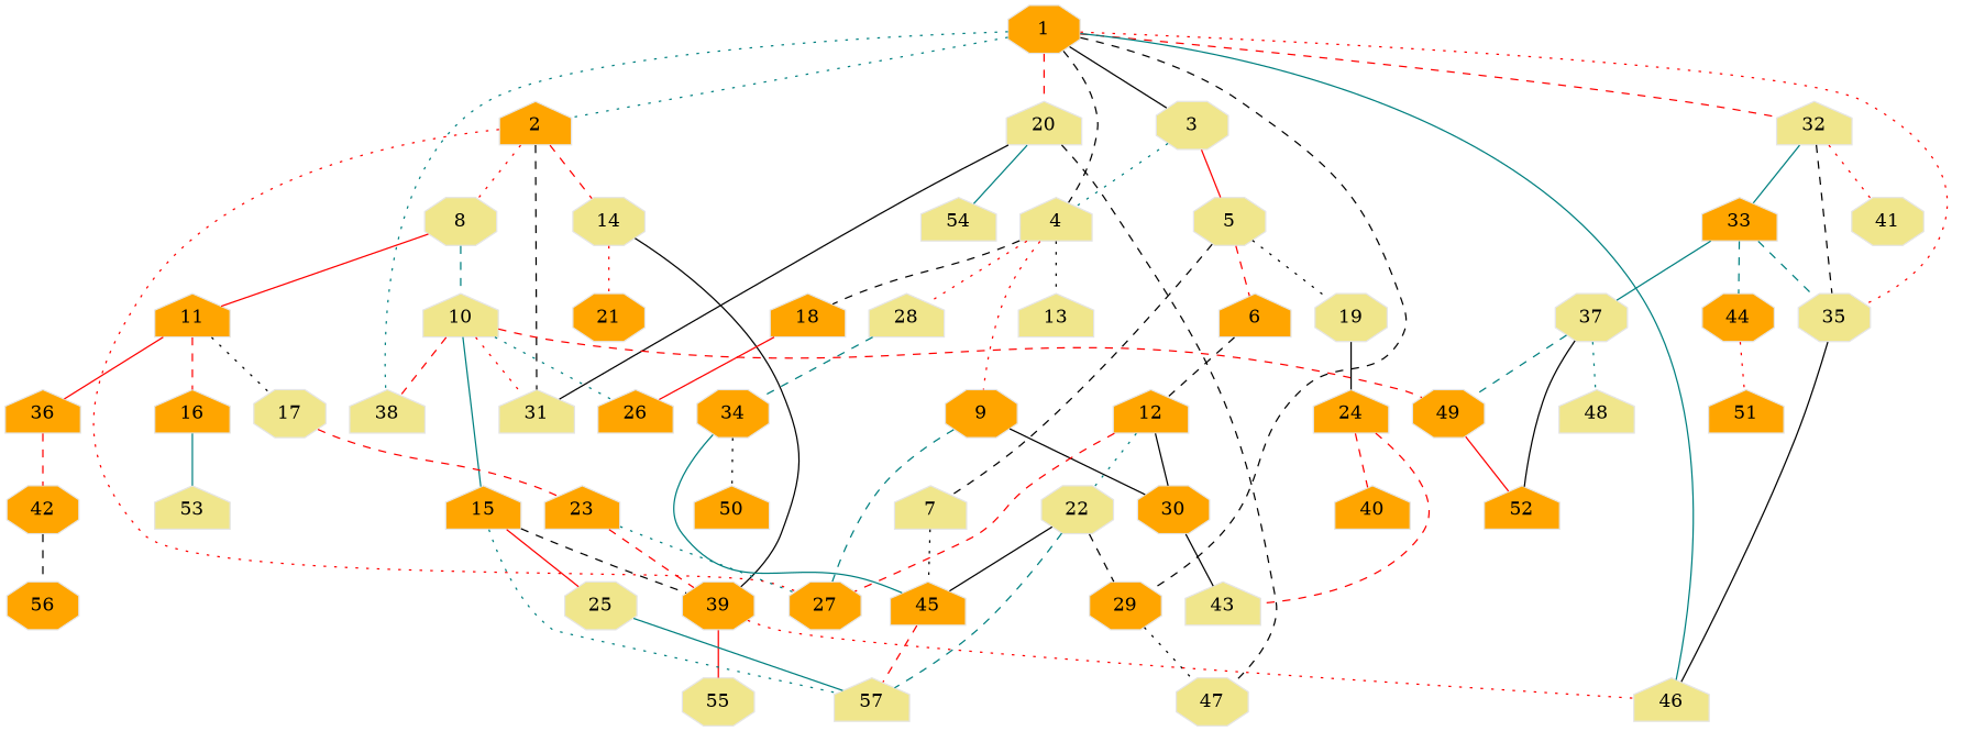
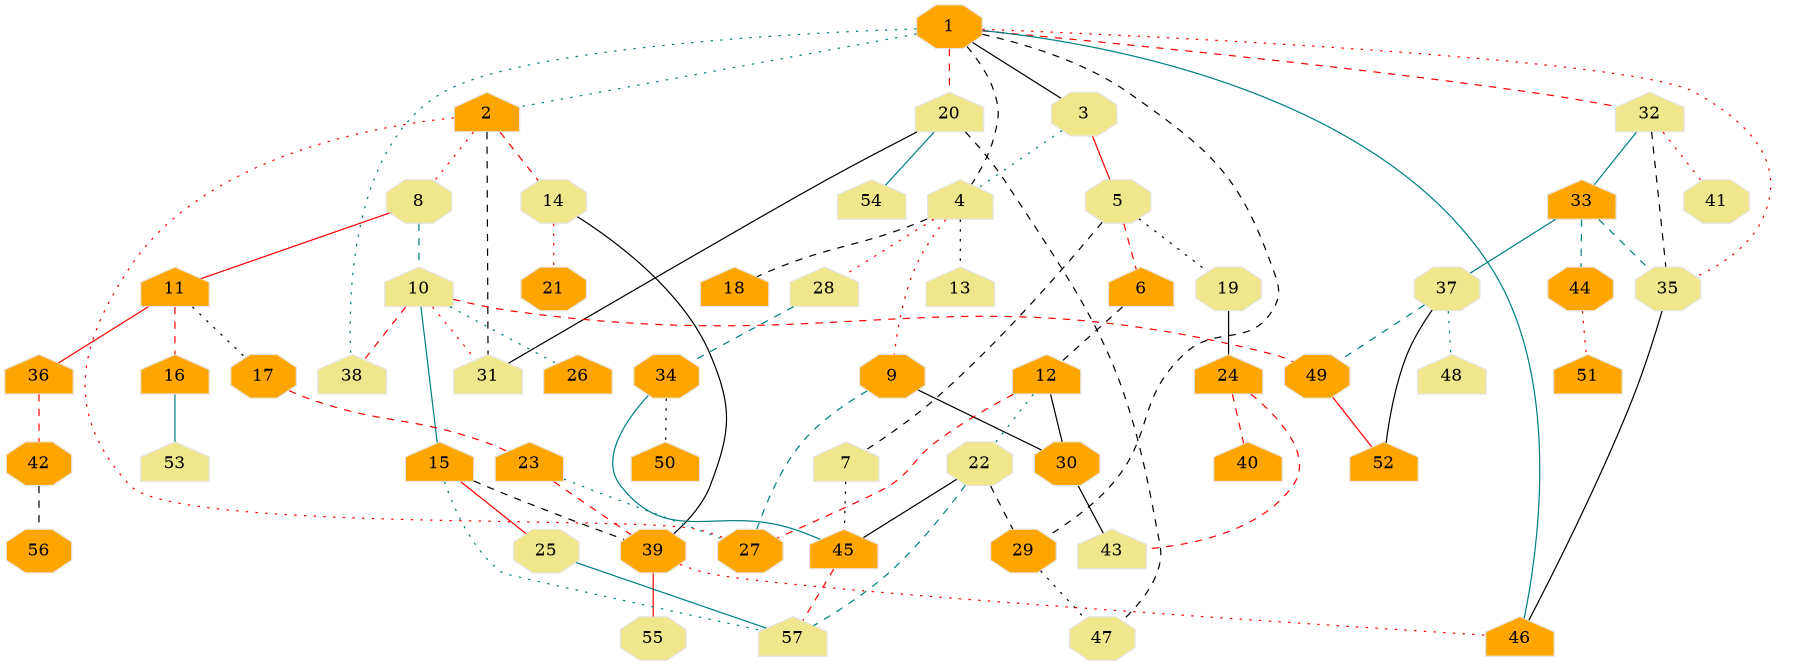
  graph {
    node [color=gray90 fillcolor=orange shape=house style=filled]
    edge [color=red style=dashed weight=1.0]
    1 [shape=octagon]
    2
    3 [fillcolor=khaki shape=octagon]
    4 [fillcolor=khaki]
    20 [fillcolor=khaki]
    29 [shape=octagon]
    32 [fillcolor=khaki]
    35 [fillcolor=khaki shape=octagon]
    38 [fillcolor=khaki]
-   46 [fillcolor=khaki]
+   46
    8 [fillcolor=khaki shape=octagon]
    14 [fillcolor=khaki shape=octagon]
    27 [shape=octagon]
    31 [fillcolor=khaki]
    5 [fillcolor=khaki shape=octagon]
    9 [shape=octagon]
    13 [fillcolor=khaki]
    18
    28 [fillcolor=khaki]
    47 [fillcolor=khaki shape=octagon]
    54 [fillcolor=khaki]
    33
    41 [fillcolor=khaki shape=octagon]
    10 [fillcolor=khaki]
    11
    21 [shape=octagon]
    39 [shape=octagon]
    6
    7 [fillcolor=khaki]
    19 [fillcolor=khaki shape=octagon]
    30 [shape=octagon]
    26
    34 [shape=octagon]
    12
    45
    24
    22 [fillcolor=khaki shape=octagon]
    57 [fillcolor=khaki]
    15
    49 [shape=octagon]
    16
-   17 [fillcolor=khaki shape=octagon]
+   17 [shape=octagon]
    36
    43 [fillcolor=khaki]
    25 [fillcolor=khaki shape=octagon]
    52
    53 [fillcolor=khaki]
    23
    42 [shape=octagon]
    55 [fillcolor=khaki shape=octagon]
    40
    50
    37 [fillcolor=khaki shape=octagon]
    44 [shape=octagon]
    48 [fillcolor=khaki]
    51
    56 [shape=octagon]
    1 -- 2 [color=teal style=dotted]
    1 -- 3 [color=black style=solid]
    1 -- 4 [color=black]
    1 -- 20 [weight=5.0]
    1 -- 29 [color=black]
    1 -- 32
    1 -- 35 [style=dotted]
    1 -- 38 [color=teal style=dotted]
    1 -- 46 [color=teal style=solid]
    2 -- 8 [style=dotted]
    2 -- 14
    2 -- 27 [style=dotted]
    2 -- 31 [color=black]
    3 -- 4 [color=teal style=dotted]
    3 -- 5 [style=solid]
    4 -- 9 [style=dotted]
    4 -- 13 [color=black style=dotted]
    4 -- 18 [color=black]
    4 -- 28 [style=dotted]
    20 -- 31 [color=black style=solid]
    20 -- 47 [color=black]
    20 -- 54 [color=teal style=solid]
    29 -- 47 [color=black style=dotted]
    32 -- 35 [color=black weight=3.0]
    32 -- 33 [color=teal style=solid]
    32 -- 41 [style=dotted]
    35 -- 46 [color=black style=solid]
    8 -- 10 [color=teal]
    8 -- 11 [style=solid]
    14 -- 21 [style=dotted]
    14 -- 39 [color=black style=solid]
    5 -- 6
    5 -- 7 [color=black]
    5 -- 19 [color=black style=dotted]
    9 -- 27 [color=teal]
    9 -- 30 [color=black style=solid]
-   18 -- 26 [style=solid]
    28 -- 34 [color=teal]
    33 -- 35 [color=teal]
    33 -- 37 [color=teal style=solid weight=2.0]
    33 -- 44 [color=teal]
    10 -- 38
    10 -- 31 [style=dotted]
    10 -- 26 [color=teal style=dotted]
    10 -- 15 [color=teal style=solid]
    10 -- 49
    11 -- 16
    11 -- 17 [color=black style=dotted]
    11 -- 36 [style=solid]
    39 -- 46 [style=dotted]
    39 -- 55 [style=solid]
    6 -- 12 [color=black]
    7 -- 45 [color=black style=dotted]
    19 -- 24 [color=black style=solid]
    30 -- 43 [color=black style=solid]
    34 -- 45 [color=teal style=solid]
    34 -- 50 [color=black style=dotted weight=2.0]
    12 -- 27
    12 -- 30 [color=black style=solid]
    12 -- 22 [color=teal style=dotted weight=2.0]
    45 -- 57
    24 -- 43
    24 -- 40
    22 -- 29 [color=black]
    22 -- 45 [color=black style=solid]
    22 -- 57 [color=teal]
    15 -- 39 [color=black]
    15 -- 57 [color=teal style=dotted]
    15 -- 25 [style=solid]
    49 -- 52 [style=solid]
    16 -- 53 [color=teal style=solid]
    17 -- 23
    36 -- 42
    25 -- 57 [color=teal style=solid]
    23 -- 27 [color=teal style=dotted]
    23 -- 39
    42 -- 56 [color=black]
    37 -- 49 [color=teal]
    37 -- 52 [color=black style=solid]
    37 -- 48 [color=teal style=dotted]
    44 -- 51 [style=dotted]
  }
